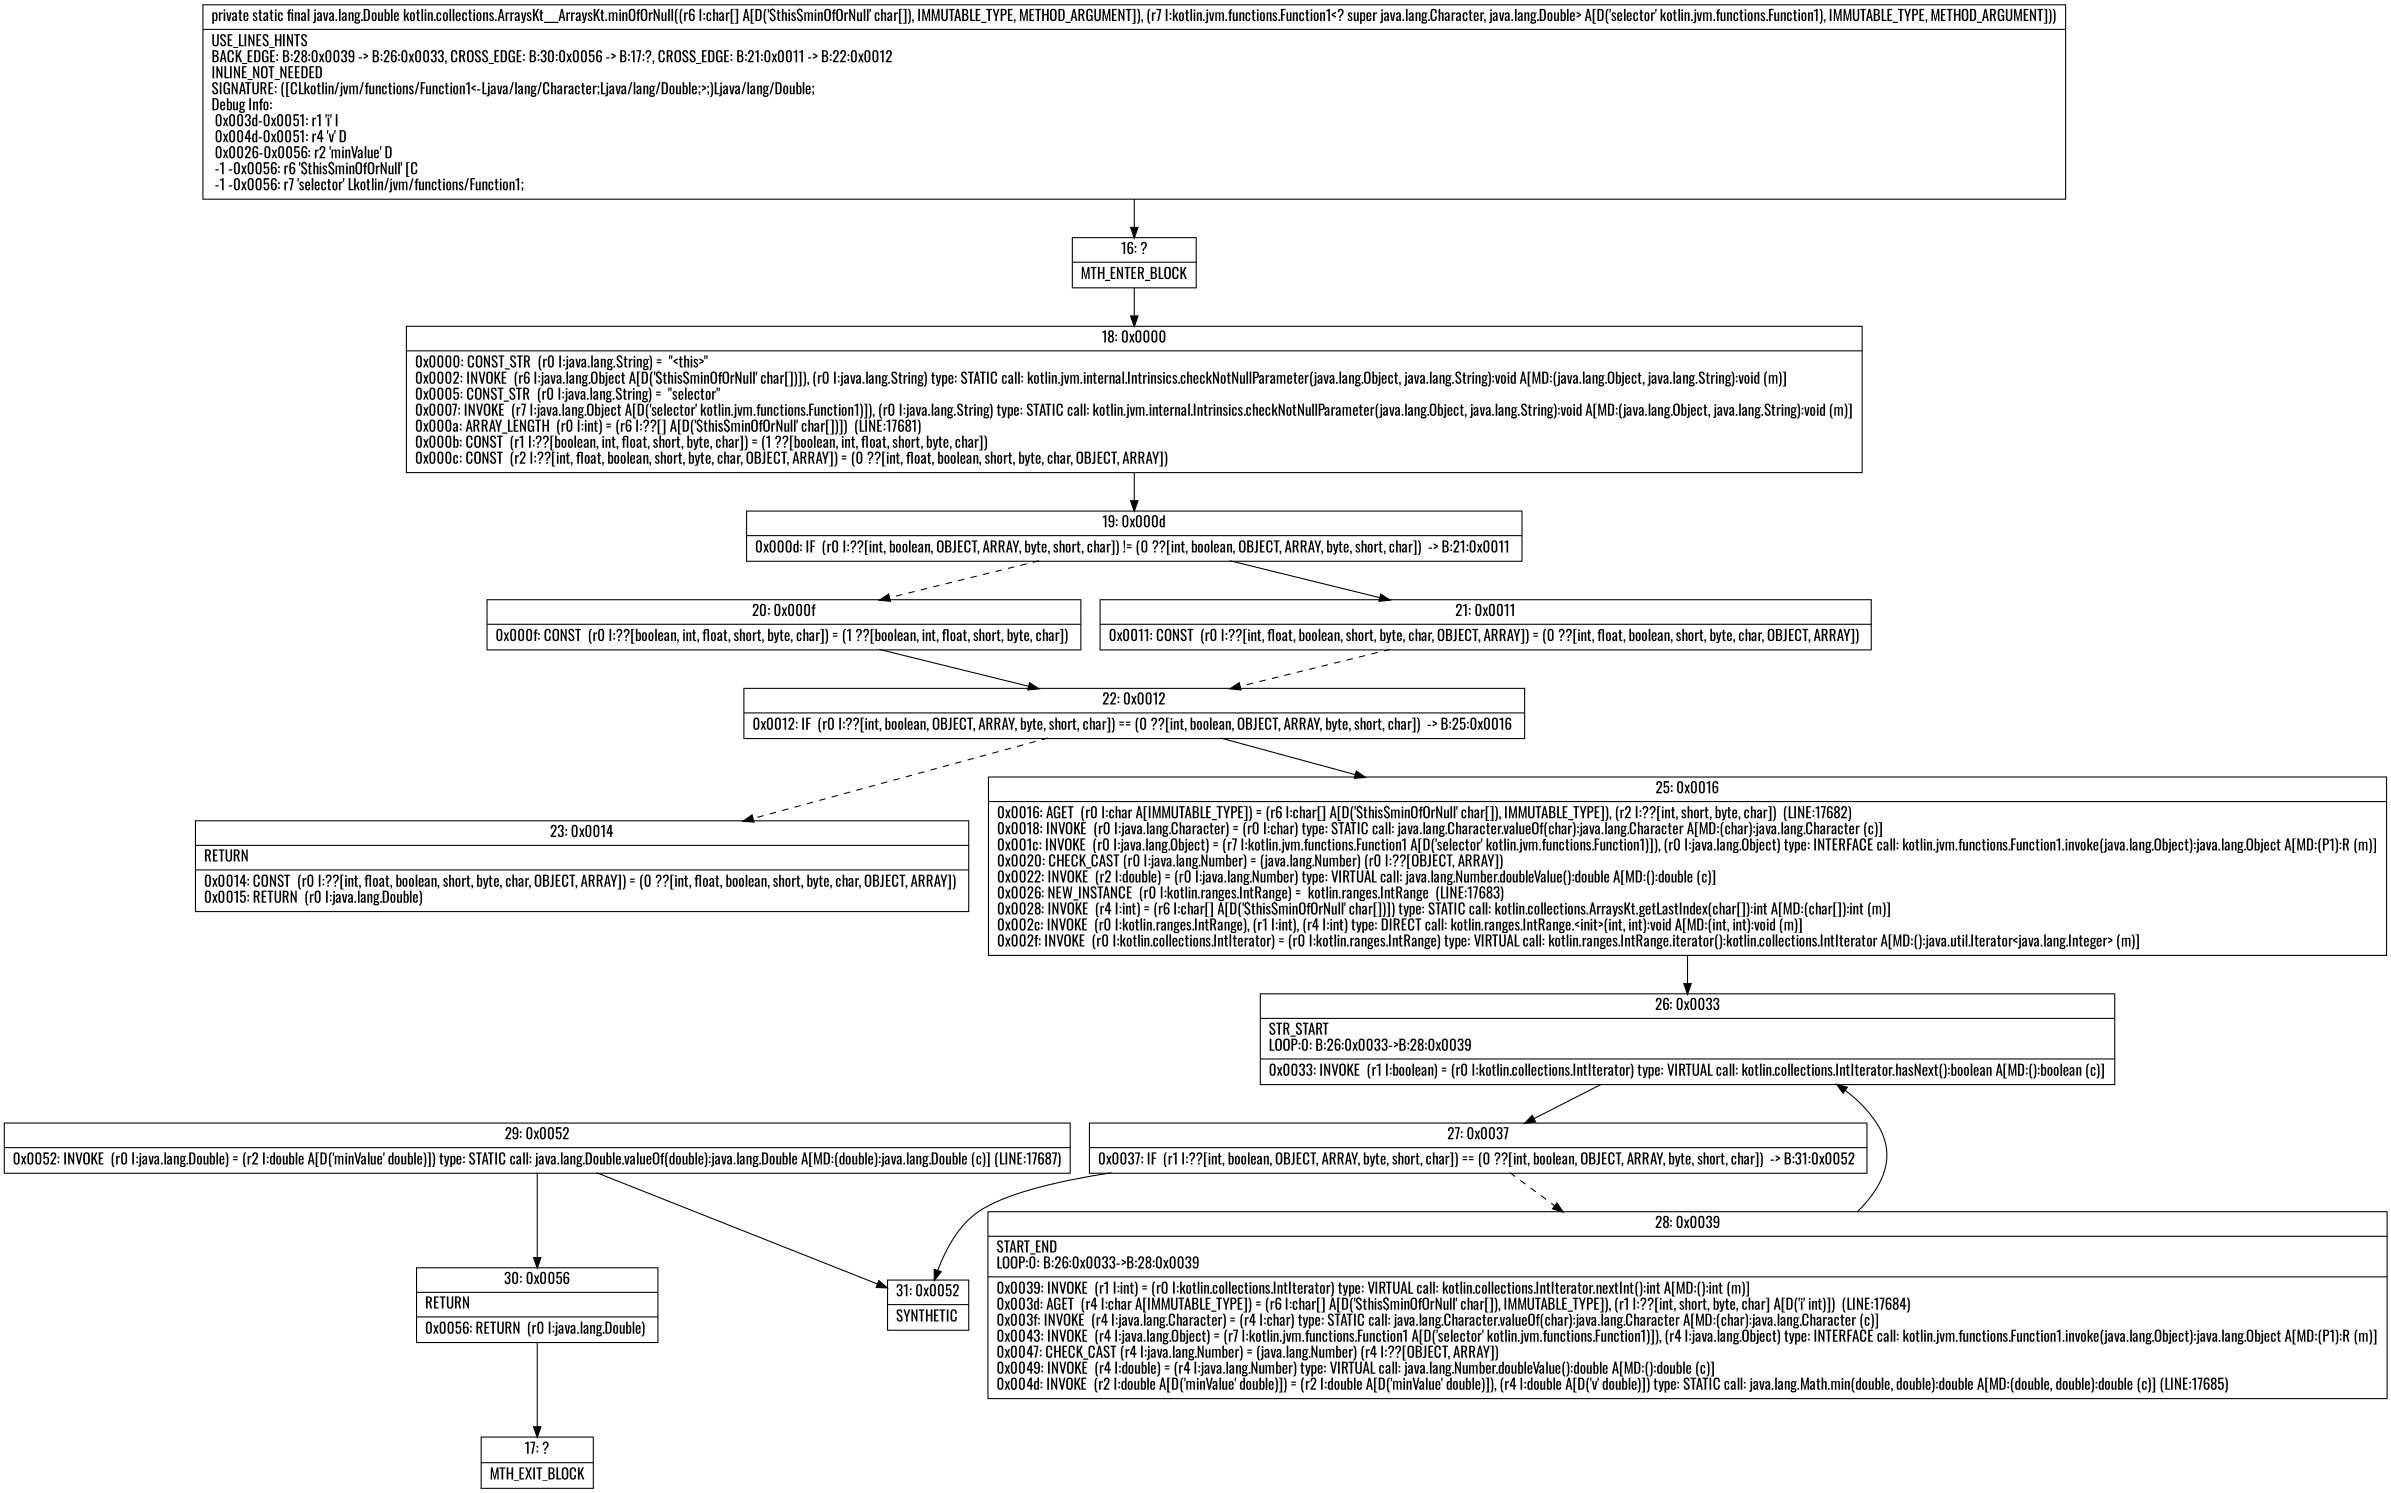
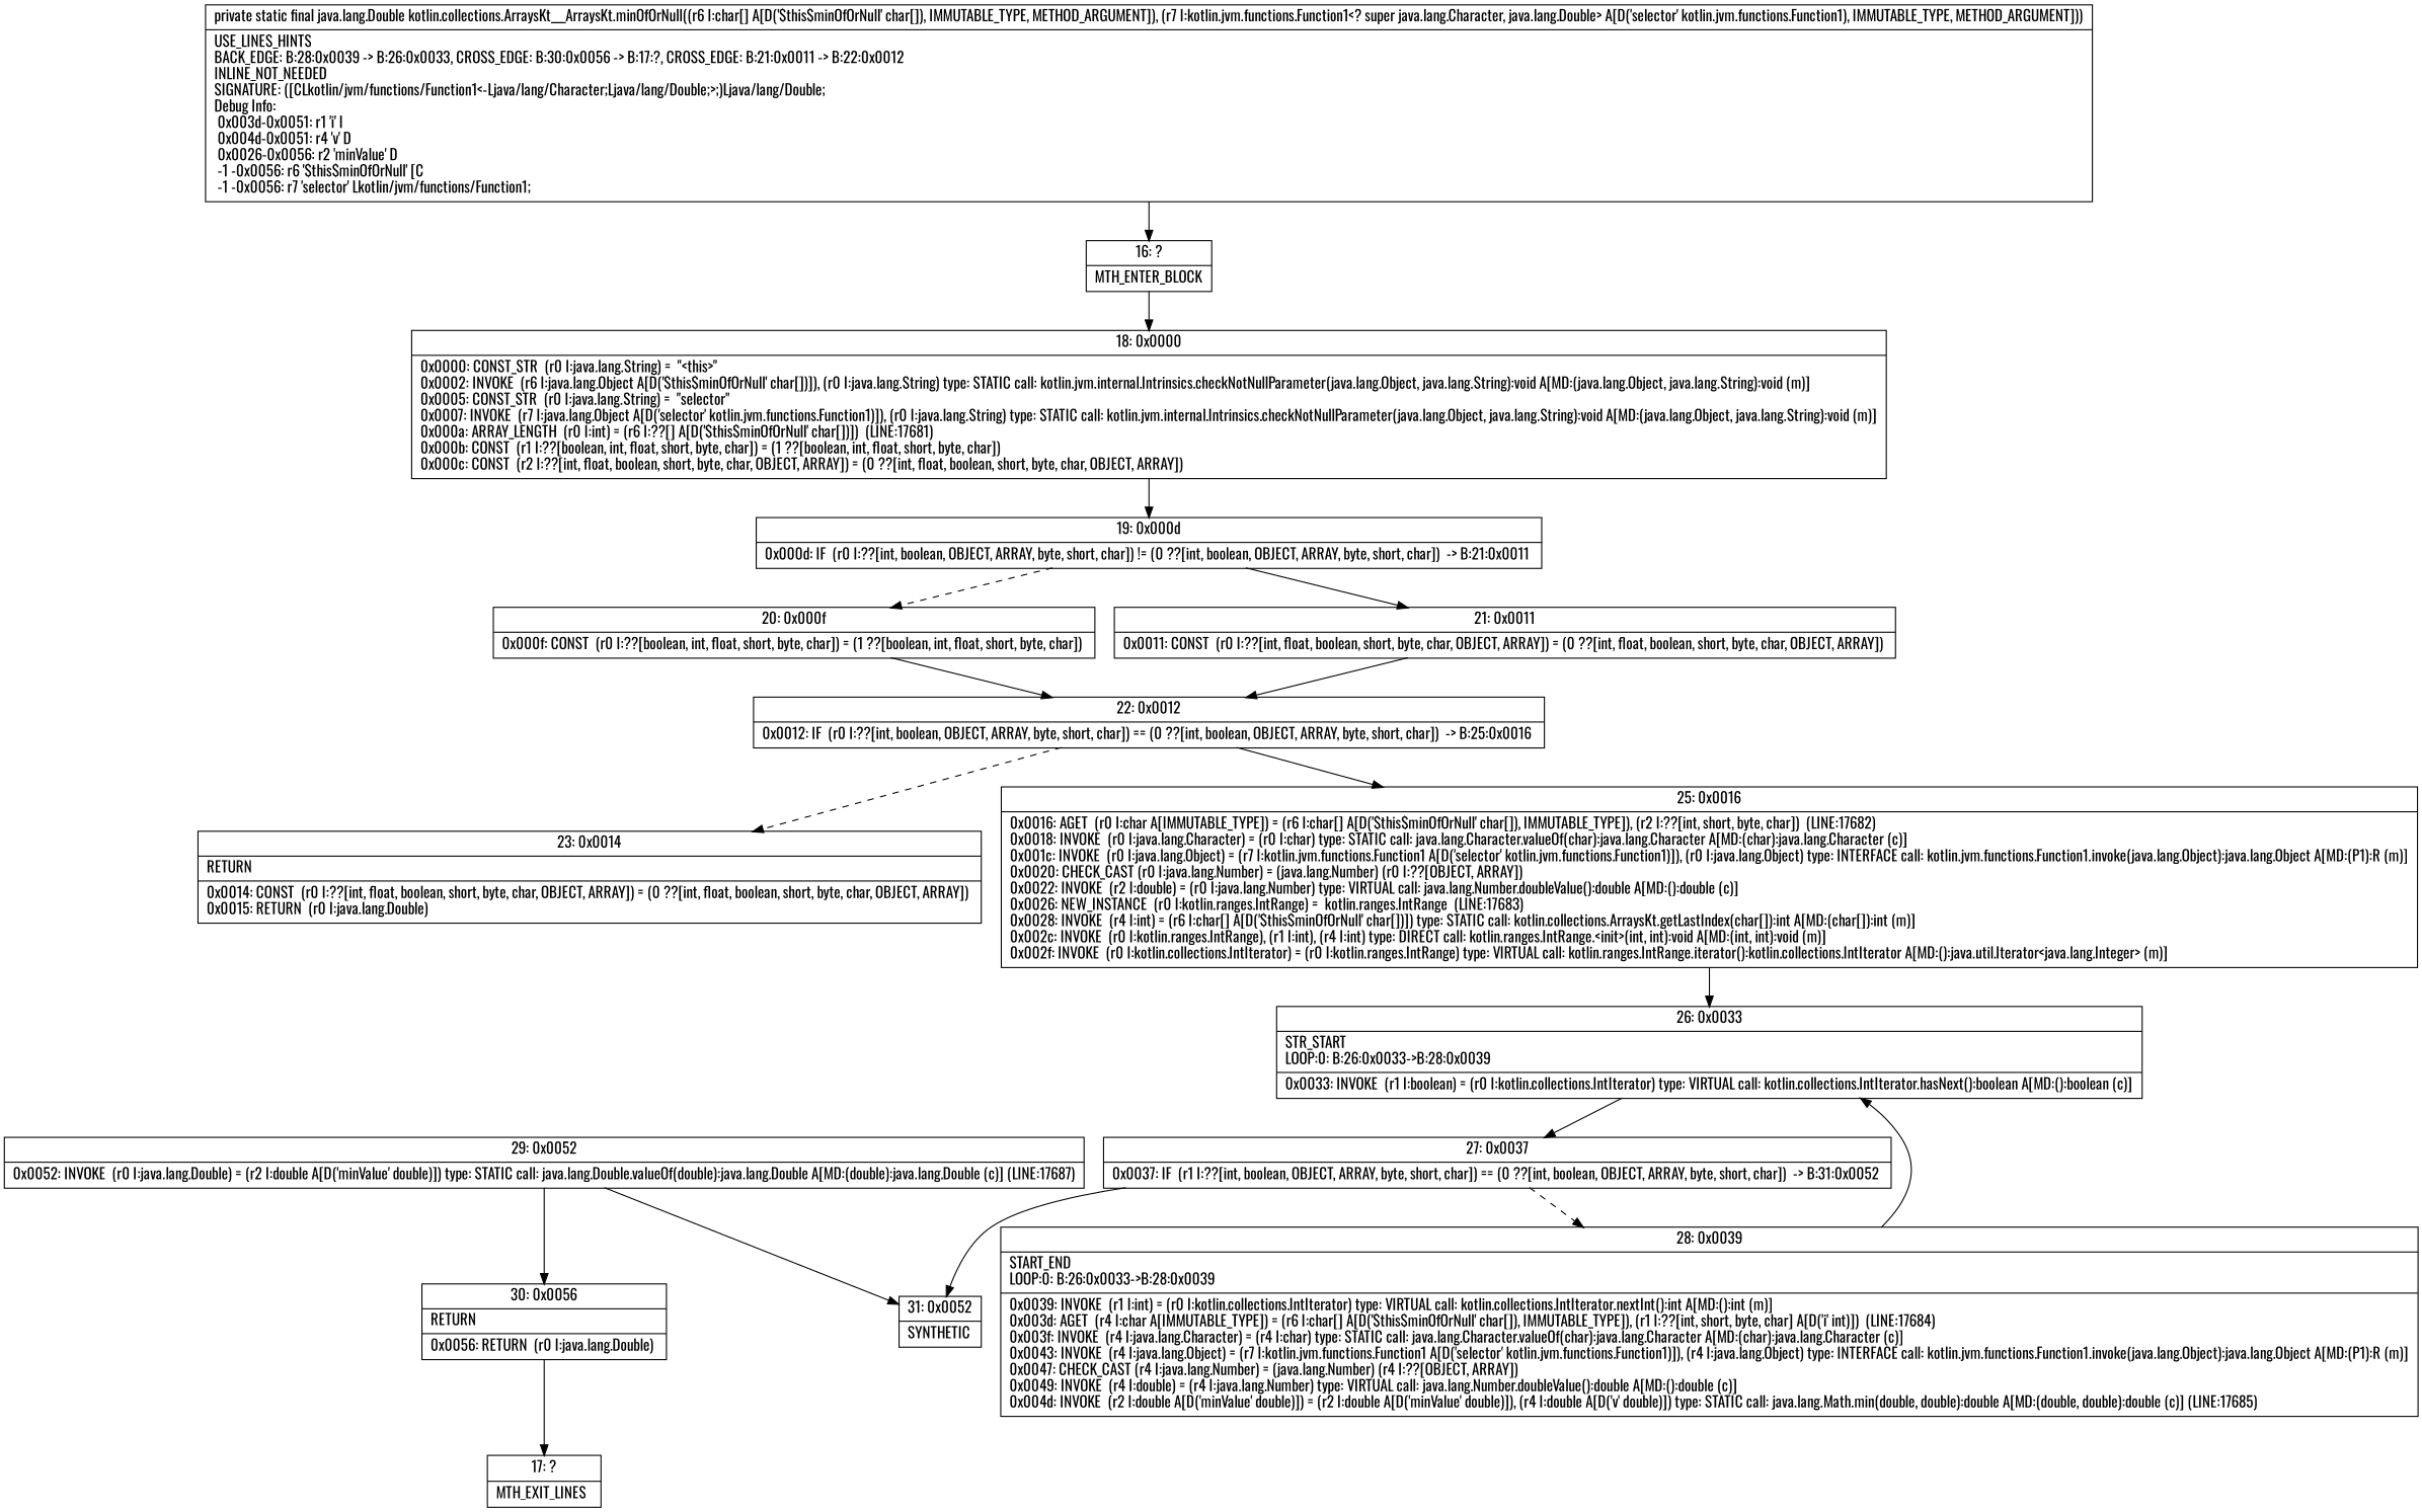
  digraph {
    fontname=Oswald
    node [fontname=Oswald shape=record]
    edge [fontname=Oswald]
    n1 [label="{16\:\ ?|MTH_ENTER_BLOCK\l}"]
    n2 [label="{18\:\ 0x0000|0x0000: CONST_STR  (r0 I:java.lang.String) =  \"\<this\>\" \l0x0002: INVOKE  (r6 I:java.lang.Object A[D('$this$minOfOrNull' char[])]), (r0 I:java.lang.String) type: STATIC call: kotlin.jvm.internal.Intrinsics.checkNotNullParameter(java.lang.Object, java.lang.String):void A[MD:(java.lang.Object, java.lang.String):void (m)]\l0x0005: CONST_STR  (r0 I:java.lang.String) =  \"selector\" \l0x0007: INVOKE  (r7 I:java.lang.Object A[D('selector' kotlin.jvm.functions.Function1)]), (r0 I:java.lang.String) type: STATIC call: kotlin.jvm.internal.Intrinsics.checkNotNullParameter(java.lang.Object, java.lang.String):void A[MD:(java.lang.Object, java.lang.String):void (m)]\l0x000a: ARRAY_LENGTH  (r0 I:int) = (r6 I:??[] A[D('$this$minOfOrNull' char[])])  (LINE:17681)\l0x000b: CONST  (r1 I:??[boolean, int, float, short, byte, char]) = (1 ??[boolean, int, float, short, byte, char]) \l0x000c: CONST  (r2 I:??[int, float, boolean, short, byte, char, OBJECT, ARRAY]) = (0 ??[int, float, boolean, short, byte, char, OBJECT, ARRAY]) \l}"]
    n3 [label="{19\:\ 0x000d|0x000d: IF  (r0 I:??[int, boolean, OBJECT, ARRAY, byte, short, char]) != (0 ??[int, boolean, OBJECT, ARRAY, byte, short, char])  \-\> B:21:0x0011 \l}"]
    n4 [label="{20\:\ 0x000f|0x000f: CONST  (r0 I:??[boolean, int, float, short, byte, char]) = (1 ??[boolean, int, float, short, byte, char]) \l}"]
    n5 [label="{21\:\ 0x0011|0x0011: CONST  (r0 I:??[int, float, boolean, short, byte, char, OBJECT, ARRAY]) = (0 ??[int, float, boolean, short, byte, char, OBJECT, ARRAY]) \l}"]
    n6 [label="{22\:\ 0x0012|0x0012: IF  (r0 I:??[int, boolean, OBJECT, ARRAY, byte, short, char]) == (0 ??[int, boolean, OBJECT, ARRAY, byte, short, char])  \-\> B:25:0x0016 \l}"]
    n7 [label="{23\:\ 0x0014|RETURN\l|0x0014: CONST  (r0 I:??[int, float, boolean, short, byte, char, OBJECT, ARRAY]) = (0 ??[int, float, boolean, short, byte, char, OBJECT, ARRAY]) \l0x0015: RETURN  (r0 I:java.lang.Double) \l}"]
    n8 [label="{25\:\ 0x0016|0x0016: AGET  (r0 I:char A[IMMUTABLE_TYPE]) = (r6 I:char[] A[D('$this$minOfOrNull' char[]), IMMUTABLE_TYPE]), (r2 I:??[int, short, byte, char])  (LINE:17682)\l0x0018: INVOKE  (r0 I:java.lang.Character) = (r0 I:char) type: STATIC call: java.lang.Character.valueOf(char):java.lang.Character A[MD:(char):java.lang.Character (c)]\l0x001c: INVOKE  (r0 I:java.lang.Object) = (r7 I:kotlin.jvm.functions.Function1 A[D('selector' kotlin.jvm.functions.Function1)]), (r0 I:java.lang.Object) type: INTERFACE call: kotlin.jvm.functions.Function1.invoke(java.lang.Object):java.lang.Object A[MD:(P1):R (m)]\l0x0020: CHECK_CAST (r0 I:java.lang.Number) = (java.lang.Number) (r0 I:??[OBJECT, ARRAY]) \l0x0022: INVOKE  (r2 I:double) = (r0 I:java.lang.Number) type: VIRTUAL call: java.lang.Number.doubleValue():double A[MD:():double (c)]\l0x0026: NEW_INSTANCE  (r0 I:kotlin.ranges.IntRange) =  kotlin.ranges.IntRange  (LINE:17683)\l0x0028: INVOKE  (r4 I:int) = (r6 I:char[] A[D('$this$minOfOrNull' char[])]) type: STATIC call: kotlin.collections.ArraysKt.getLastIndex(char[]):int A[MD:(char[]):int (m)]\l0x002c: INVOKE  (r0 I:kotlin.ranges.IntRange), (r1 I:int), (r4 I:int) type: DIRECT call: kotlin.ranges.IntRange.\<init\>(int, int):void A[MD:(int, int):void (m)]\l0x002f: INVOKE  (r0 I:kotlin.collections.IntIterator) = (r0 I:kotlin.ranges.IntRange) type: VIRTUAL call: kotlin.ranges.IntRange.iterator():kotlin.collections.IntIterator A[MD:():java.util.Iterator\<java.lang.Integer\> (m)]\l}"]
    n9 [label="{26\:\ 0x0033|STR_START\lLOOP:0: B:26:0x0033\-\>B:28:0x0039\l|0x0033: INVOKE  (r1 I:boolean) = (r0 I:kotlin.collections.IntIterator) type: VIRTUAL call: kotlin.collections.IntIterator.hasNext():boolean A[MD:():boolean (c)]\l}"]
-   n10 [label="{17\:\ ?|MTH_EXIT_BLOCK\l}"]
+   n10 [label="{17\:\ ?|MTH_EXIT_LINES\l}"]
    n11 [label="{27\:\ 0x0037|0x0037: IF  (r1 I:??[int, boolean, OBJECT, ARRAY, byte, short, char]) == (0 ??[int, boolean, OBJECT, ARRAY, byte, short, char])  \-\> B:31:0x0052 \l}"]
    n12 [label="{28\:\ 0x0039|START_END\lLOOP:0: B:26:0x0033\-\>B:28:0x0039\l|0x0039: INVOKE  (r1 I:int) = (r0 I:kotlin.collections.IntIterator) type: VIRTUAL call: kotlin.collections.IntIterator.nextInt():int A[MD:():int (m)]\l0x003d: AGET  (r4 I:char A[IMMUTABLE_TYPE]) = (r6 I:char[] A[D('$this$minOfOrNull' char[]), IMMUTABLE_TYPE]), (r1 I:??[int, short, byte, char] A[D('i' int)])  (LINE:17684)\l0x003f: INVOKE  (r4 I:java.lang.Character) = (r4 I:char) type: STATIC call: java.lang.Character.valueOf(char):java.lang.Character A[MD:(char):java.lang.Character (c)]\l0x0043: INVOKE  (r4 I:java.lang.Object) = (r7 I:kotlin.jvm.functions.Function1 A[D('selector' kotlin.jvm.functions.Function1)]), (r4 I:java.lang.Object) type: INTERFACE call: kotlin.jvm.functions.Function1.invoke(java.lang.Object):java.lang.Object A[MD:(P1):R (m)]\l0x0047: CHECK_CAST (r4 I:java.lang.Number) = (java.lang.Number) (r4 I:??[OBJECT, ARRAY]) \l0x0049: INVOKE  (r4 I:double) = (r4 I:java.lang.Number) type: VIRTUAL call: java.lang.Number.doubleValue():double A[MD:():double (c)]\l0x004d: INVOKE  (r2 I:double A[D('minValue' double)]) = (r2 I:double A[D('minValue' double)]), (r4 I:double A[D('v' double)]) type: STATIC call: java.lang.Math.min(double, double):double A[MD:(double, double):double (c)] (LINE:17685)\l}"]
    n13 [label="{31\:\ 0x0052|SYNTHETIC\l}"]
    n14 [label="{29\:\ 0x0052|0x0052: INVOKE  (r0 I:java.lang.Double) = (r2 I:double A[D('minValue' double)]) type: STATIC call: java.lang.Double.valueOf(double):java.lang.Double A[MD:(double):java.lang.Double (c)] (LINE:17687)\l}"]
    n15 [label="{30\:\ 0x0056|RETURN\l|0x0056: RETURN  (r0 I:java.lang.Double) \l}"]
    n16 [label="{private static final java.lang.Double kotlin.collections.ArraysKt___ArraysKt.minOfOrNull((r6 I:char[] A[D('$this$minOfOrNull' char[]), IMMUTABLE_TYPE, METHOD_ARGUMENT]), (r7 I:kotlin.jvm.functions.Function1\<? super java.lang.Character, java.lang.Double\> A[D('selector' kotlin.jvm.functions.Function1), IMMUTABLE_TYPE, METHOD_ARGUMENT]))  | USE_LINES_HINTS\lBACK_EDGE: B:28:0x0039 \-\> B:26:0x0033, CROSS_EDGE: B:30:0x0056 \-\> B:17:?, CROSS_EDGE: B:21:0x0011 \-\> B:22:0x0012\lINLINE_NOT_NEEDED\lSIGNATURE: ([CLkotlin\/jvm\/functions\/Function1\<\-Ljava\/lang\/Character;Ljava\/lang\/Double;\>;)Ljava\/lang\/Double;\lDebug Info:\l  0x003d\-0x0051: r1 'i' I\l  0x004d\-0x0051: r4 'v' D\l  0x0026\-0x0056: r2 'minValue' D\l  \-1 \-0x0056: r6 '$this$minOfOrNull' [C\l  \-1 \-0x0056: r7 'selector' Lkotlin\/jvm\/functions\/Function1;\l}"]
    n1 -> n2
    n2 -> n3
    n3 -> n4 [style=dashed]
    n3 -> n5
    n4 -> n6
-   n5 -> n6 [style=dashed]
+   n5 -> n6
    n6 -> n7 [style=dashed]
    n6 -> n8
    n8 -> n9
    n9 -> n11
    n11 -> n12 [style=dashed]
    n11 -> n13
    n12 -> n9
    n14 -> n13
    n14 -> n15
    n15 -> n10
    n16 -> n1
  }
